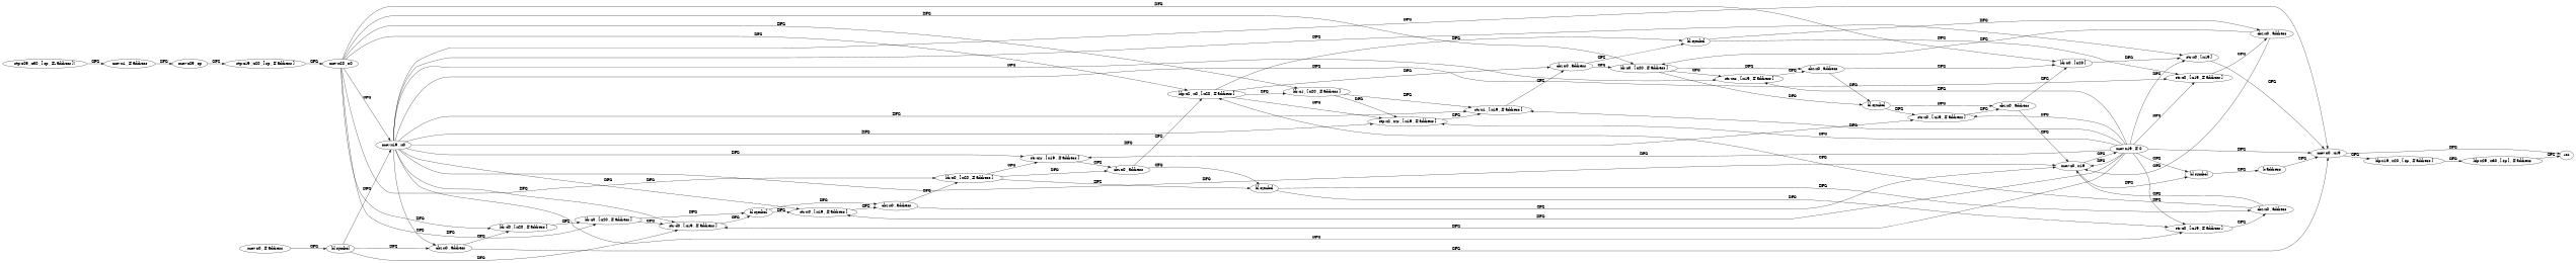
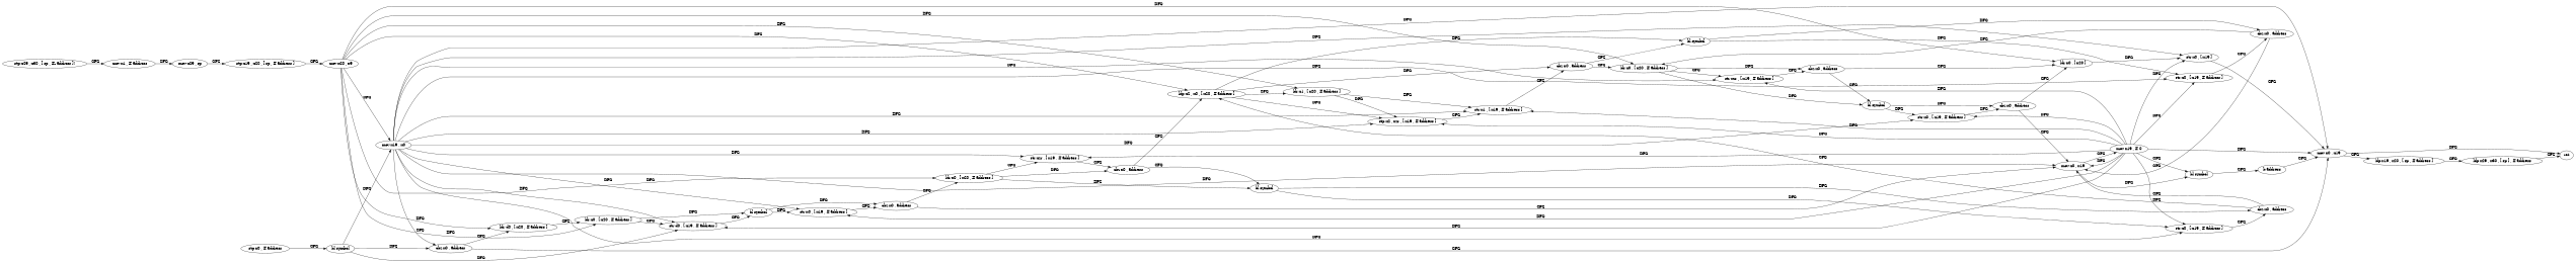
  digraph {
    rankdir=LR
    n1 [label="stp x29 , x30 , [ sp , #- address ]!"]
    n2 [label="mov x1 , # address"]
    n3 [label="mov x29 , sp"]
    n4 [label="stp x19 , x20 , [ sp , # address ]"]
-   n5 [label="mov x20 , x0"]
+   n5 [label="mov x20 , x9"]
    n6 [label="ldr d0 , [ x20 , # address ]"]
    n7 [label="ldr x0 , [ x20 , # address ]"]
    n8 [label="ldr x0 , [ x20 , # address ]"]
    n9 [label="ldp x2 , x0 , [ x20 , # address ]"]
    n10 [label="ldr x1 , [ x20 , # address ]"]
    n11 [label="ldr x0 , [ x20 , # address ]"]
    n12 [label="ldr x0 , [ x20 ]"]
    n13 [label="mov x19 , x0"]
-   n14 [label="mov x0 , # address"]
+   n14 [label="stp x0 , # address"]
    n15 [label="bl symbol"]
    n16 [label="str d0 , [ x19 , # address ]"]
    n17 [label="bl symbol"]
    n18 [label="str xzr , [ x19 , # address ]"]
    n19 [label="cbz x0 , address"]
    n20 [label="bl symbol"]
    n21 [label="stp x2 , xzr , [ x19 , # address ]"]
    n22 [label="cbz x0 , address"]
    n23 [label="bl symbol"]
    n24 [label="str x1 , [ x19 , # address ]"]
    n25 [label="str xzr , [ x19 , # address ]"]
    n26 [label="cbz x0 , address"]
    n27 [label="bl symbol"]
    n28 [label="str x0 , [ x19 ]"]
    n29 [label="cbz x0 , address"]
    n30 [label="mov x0 , x19"]
    n31 [label="str x0 , [ x19 , # address ]"]
    n32 [label="mov x0 , x19"]
    n33 [label="str x0 , [ x19 , # address ]"]
    n34 [label="str x0 , [ x19 , # address ]"]
    n35 [label="str x0 , [ x19 , # address ]"]
    n36 [label="ldp x19 , x20 , [ sp , # address ]"]
    n37 [label=ret]
    n38 [label="cbz x0 , address"]
    n39 [label="mov x19 , # 0"]
    n40 [label="bl symbol"]
    n41 [label="cbz x0 , address"]
    n42 [label="cbz x0 , address"]
    n43 [label="cbz x0 , address"]
    n44 [label="ldp x29 , x30 , [ sp ] , # address"]
    n45 [label="b address"]
    n1 -> n2 [label=CFG]
    n2 -> n3 [label=CFG]
    n3 -> n4 [label=CFG]
    n4 -> n5 [label=CFG]
    n5 -> n6 [label=DFG]
    n5 -> n7 [label=DFG]
    n5 -> n8 [label=DFG]
    n5 -> n9 [label=DFG]
    n5 -> n10 [label=DFG]
    n5 -> n11 [label=DFG]
    n5 -> n12 [label=DFG]
    n5 -> n13 [label=CFG]
    n6 -> n7 [label=CFG]
    n7 -> n16 [label=CFG]
    n7 -> n17 [label=DFG]
    n8 -> n18 [label=CFG]
    n8 -> n19 [label=DFG]
    n8 -> n20 [label=DFG]
    n9 -> n10 [label=CFG]
    n9 -> n21 [label=DFG]
    n9 -> n22 [label=DFG]
    n9 -> n23 [label=DFG]
    n10 -> n21 [label=DFG]
    n10 -> n24 [label=DFG]
    n11 -> n25 [label=CFG]
    n11 -> n26 [label=DFG]
    n11 -> n27 [label=DFG]
    n12 -> n28 [label=DFG]
    n13 -> n16 [label=DFG]
    n13 -> n18 [label=DFG]
    n13 -> n21 [label=DFG]
    n13 -> n24 [label=DFG]
    n13 -> n25 [label=DFG]
    n13 -> n28 [label=DFG]
    n13 -> n29 [label=CFG]
    n13 -> n30 [label=DFG]
    n13 -> n31 [label=DFG]
    n13 -> n32 [label=DFG]
    n13 -> n33 [label=DFG]
    n13 -> n34 [label=DFG]
    n13 -> n35 [label=DFG]
    n14 -> n15 [label=CFG]
    n15 -> n13 [label=DFG]
    n15 -> n16 [label=DFG]
    n15 -> n29 [label=DFG]
    n16 -> n17 [label=CFG]
    n17 -> n31 [label=DFG]
    n17 -> n38 [label=DFG]
    n18 -> n19 [label=CFG]
    n19 -> n9 [label=CFG]
    n19 -> n20 [label=CFG]
    n20 -> n33 [label=DFG]
    n20 -> n41 [label=DFG]
    n21 -> n24 [label=CFG]
    n22 -> n11 [label=CFG]
    n22 -> n23 [label=CFG]
    n23 -> n34 [label=DFG]
    n23 -> n42 [label=DFG]
    n24 -> n22 [label=CFG]
    n25 -> n26 [label=CFG]
    n26 -> n12 [label=CFG]
    n26 -> n27 [label=CFG]
    n27 -> n35 [label=DFG]
    n27 -> n43 [label=DFG]
    n28 -> n30 [label=CFG]
    n29 -> n6 [label=CFG]
    n29 -> n30 [label=CFG]
    n30 -> n36 [label=CFG]
    n30 -> n37 [label=DFG]
    n31 -> n38 [label=CFG]
    n32 -> n39 [label=CFG]
    n32 -> n40 [label=DFG]
    n33 -> n41 [label=CFG]
    n34 -> n42 [label=CFG]
    n35 -> n43 [label=CFG]
    n36 -> n44 [label=CFG]
    n38 -> n8 [label=CFG]
    n38 -> n32 [label=CFG]
    n39 -> n16 [label=DFG]
    n39 -> n18 [label=DFG]
    n39 -> n21 [label=DFG]
    n39 -> n24 [label=DFG]
    n39 -> n25 [label=DFG]
    n39 -> n28 [label=DFG]
    n39 -> n30 [label=DFG]
    n39 -> n31 [label=DFG]
    n39 -> n32 [label=DFG]
    n39 -> n33 [label=DFG]
    n39 -> n34 [label=DFG]
    n39 -> n35 [label=DFG]
    n39 -> n40 [label=CFG]
    n40 -> n45 [label=CFG]
    n41 -> n9 [label=CFG]
    n41 -> n32 [label=CFG]
    n42 -> n11 [label=CFG]
    n42 -> n32 [label=CFG]
    n43 -> n12 [label=CFG]
    n43 -> n32 [label=CFG]
    n44 -> n37 [label=CFG]
    n45 -> n30 [label=CFG]
  }
